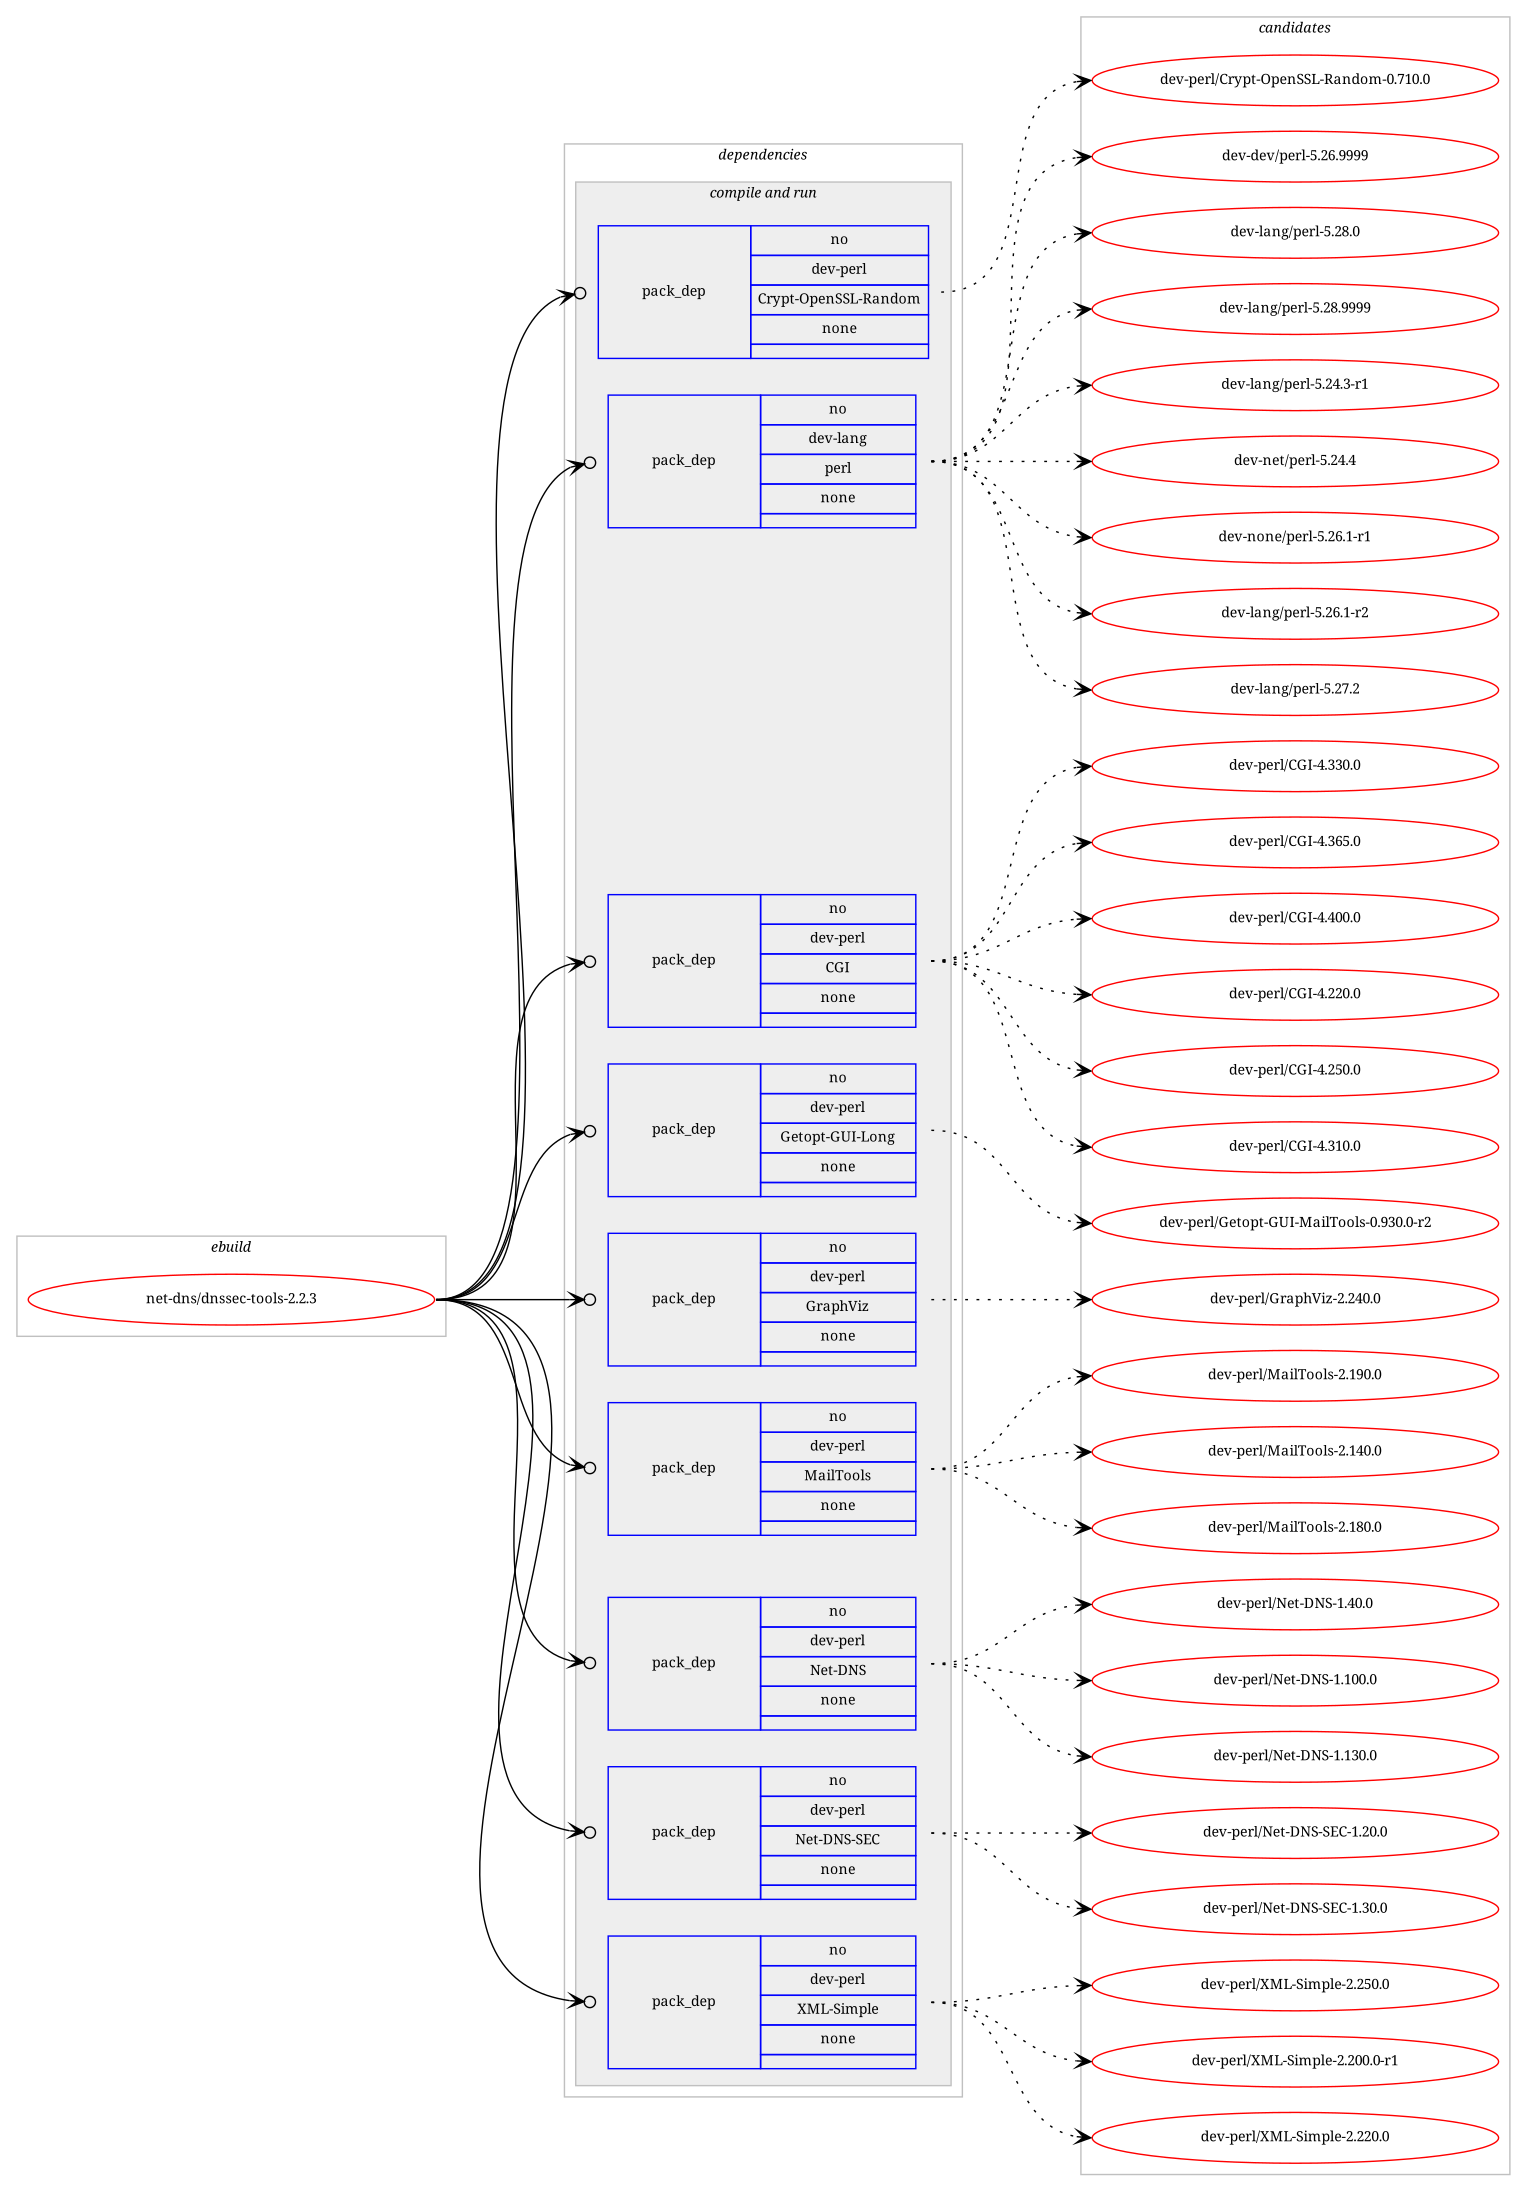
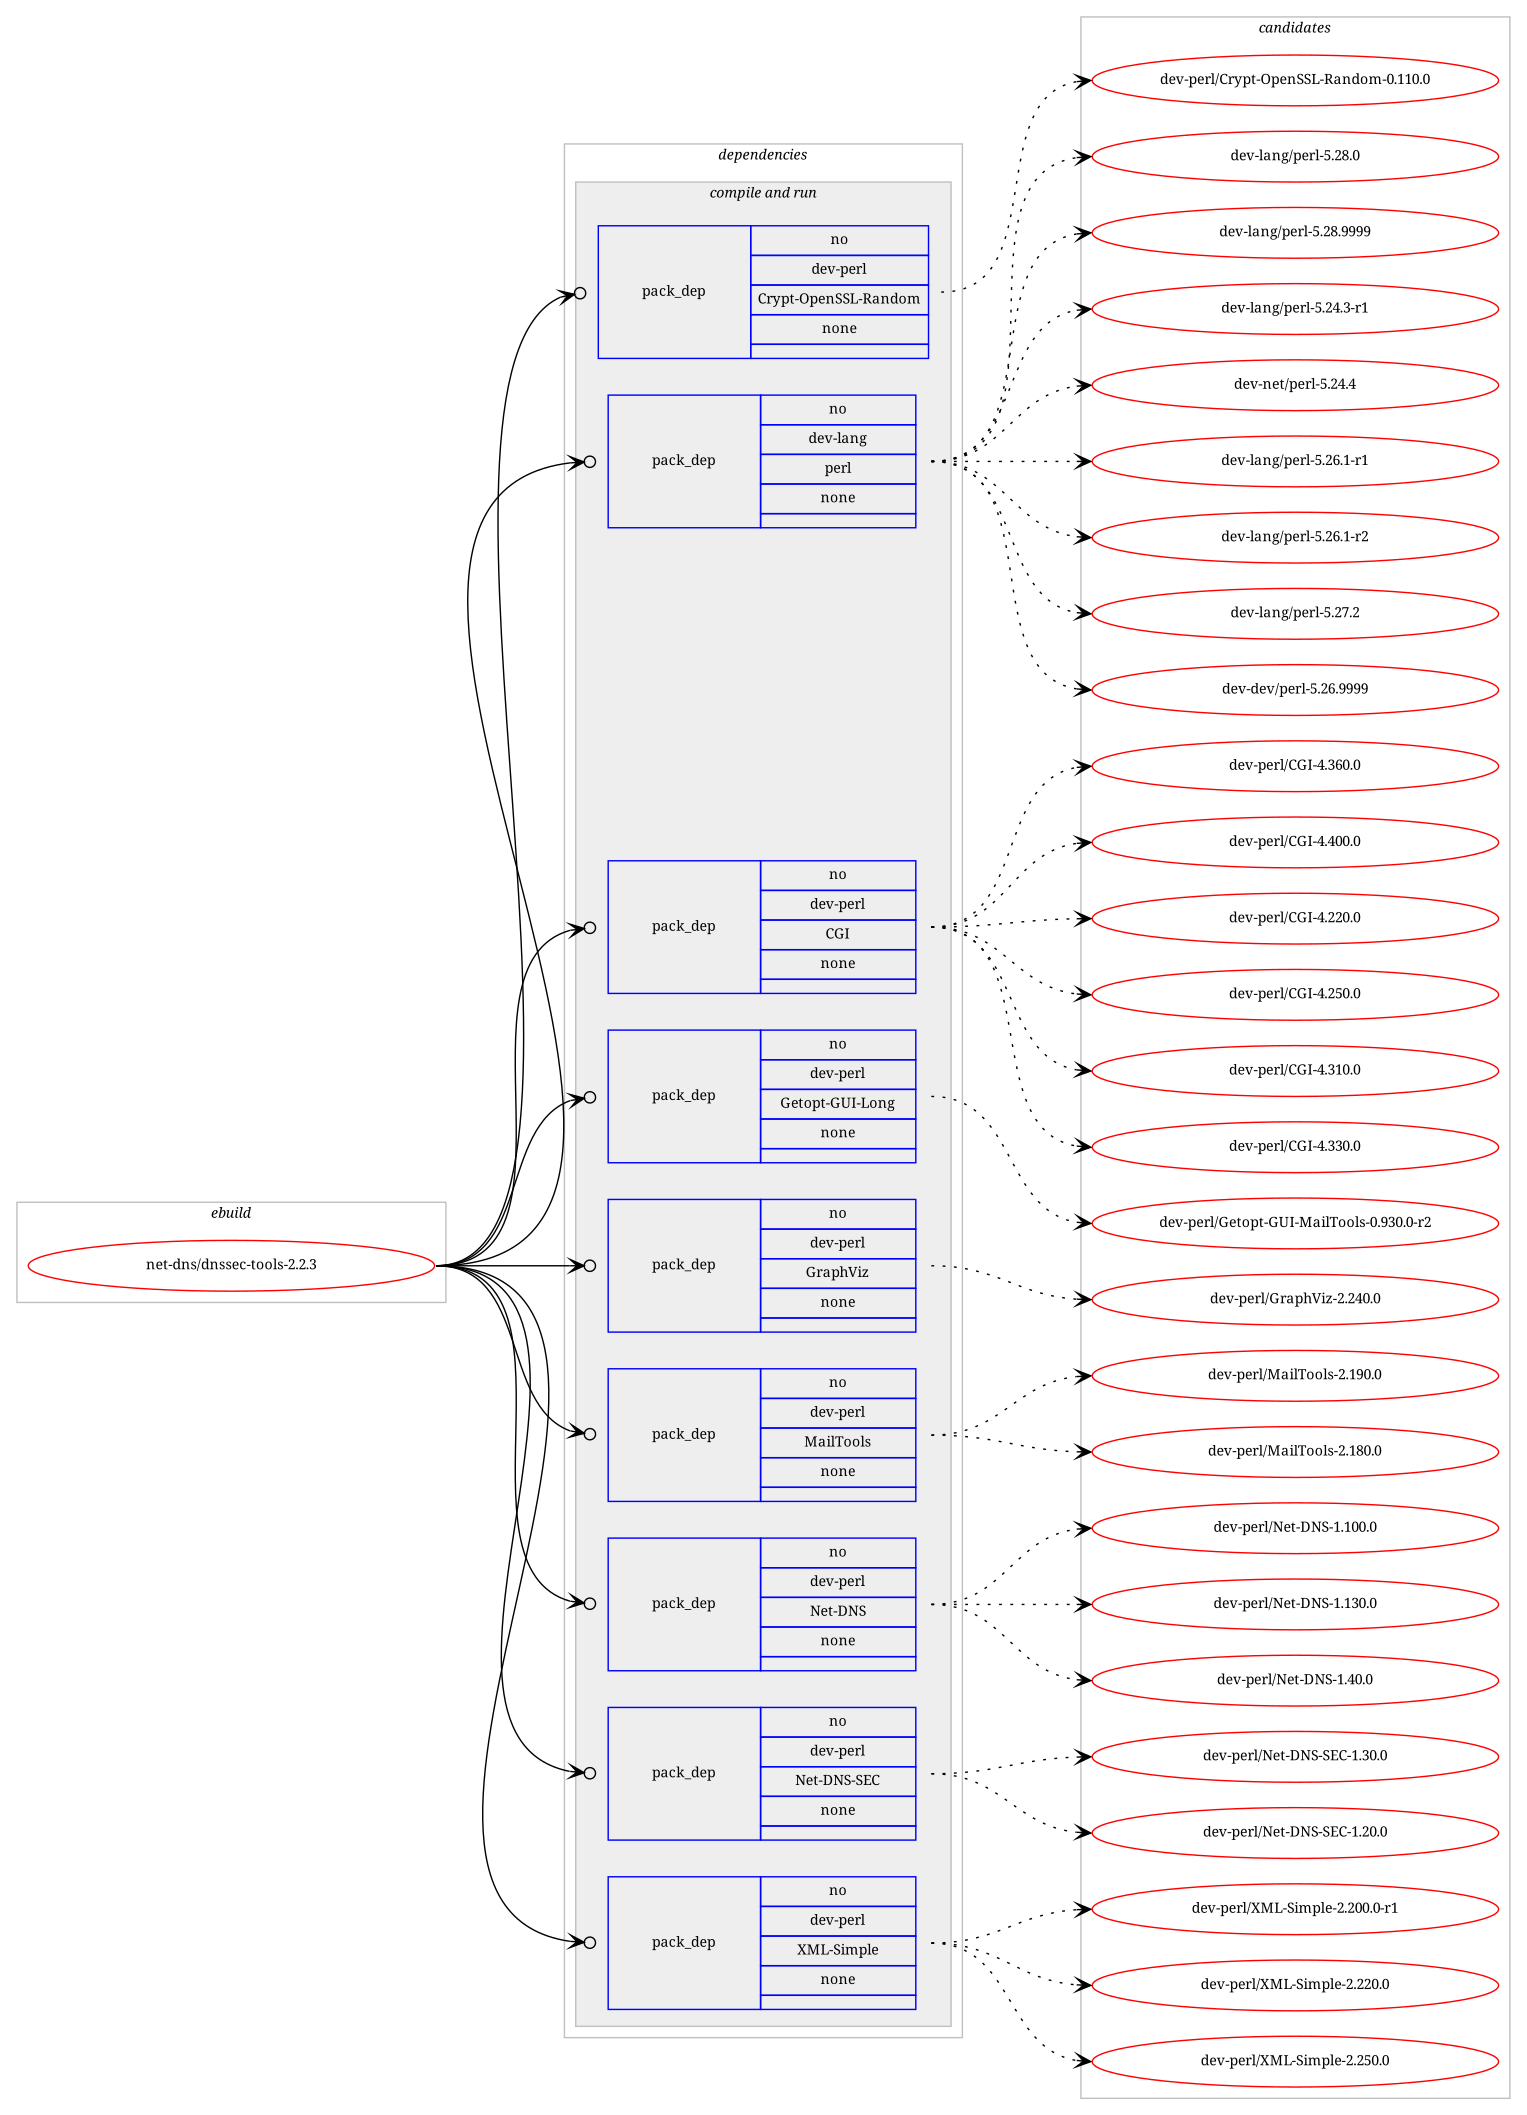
  digraph {
    compound=true
    concentrate=true
    fontname="Noto Serif"
    fontsize=10
    newrank=true
    rankdir=LR
    ranksep=1.5
    node [color=red fontname="Noto Serif" fontsize=10]
    edge [arrowhead=vee fontname="Noto Serif" headport=w style=dotted tailport=e weight=100]
    n1 [label="net-dns/dnssec-tools-2.2.3" width=4]
    n2 [color=blue label=<<TABLE BORDER="0" CELLBORDER="1" CELLSPACING="0" CELLPADDING="4" WIDTH="220"><TR><TD ROWSPAN="6" CELLPADDING="30">pack_dep</TD></TR><TR><TD WIDTH="110">no</TD></TR><TR><TD>dev-perl</TD></TR><TR><TD>Crypt-OpenSSL-Random</TD></TR><TR><TD>none</TD></TR><TR><TD></TD></TR></TABLE>> shape=none]
    n3 [color=blue label=<<TABLE BORDER="0" CELLBORDER="1" CELLSPACING="0" CELLPADDING="4" WIDTH="220"><TR><TD ROWSPAN="6" CELLPADDING="30">pack_dep</TD></TR><TR><TD WIDTH="110">no</TD></TR><TR><TD>dev-lang</TD></TR><TR><TD>perl</TD></TR><TR><TD>none</TD></TR><TR><TD></TD></TR></TABLE>> shape=none]
    n4 [color=blue label=<<TABLE BORDER="0" CELLBORDER="1" CELLSPACING="0" CELLPADDING="4" WIDTH="220"><TR><TD ROWSPAN="6" CELLPADDING="30">pack_dep</TD></TR><TR><TD WIDTH="110">no</TD></TR><TR><TD>dev-perl</TD></TR><TR><TD>CGI</TD></TR><TR><TD>none</TD></TR><TR><TD></TD></TR></TABLE>> shape=none]
    n5 [color=blue label=<<TABLE BORDER="0" CELLBORDER="1" CELLSPACING="0" CELLPADDING="4" WIDTH="220"><TR><TD ROWSPAN="6" CELLPADDING="30">pack_dep</TD></TR><TR><TD WIDTH="110">no</TD></TR><TR><TD>dev-perl</TD></TR><TR><TD>Getopt-GUI-Long</TD></TR><TR><TD>none</TD></TR><TR><TD></TD></TR></TABLE>> shape=none]
    n6 [color=blue label=<<TABLE BORDER="0" CELLBORDER="1" CELLSPACING="0" CELLPADDING="4" WIDTH="220"><TR><TD ROWSPAN="6" CELLPADDING="30">pack_dep</TD></TR><TR><TD WIDTH="110">no</TD></TR><TR><TD>dev-perl</TD></TR><TR><TD>GraphViz</TD></TR><TR><TD>none</TD></TR><TR><TD></TD></TR></TABLE>> shape=none]
    n7 [color=blue label=<<TABLE BORDER="0" CELLBORDER="1" CELLSPACING="0" CELLPADDING="4" WIDTH="220"><TR><TD ROWSPAN="6" CELLPADDING="30">pack_dep</TD></TR><TR><TD WIDTH="110">no</TD></TR><TR><TD>dev-perl</TD></TR><TR><TD>MailTools</TD></TR><TR><TD>none</TD></TR><TR><TD></TD></TR></TABLE>> shape=none]
    n8 [color=blue label=<<TABLE BORDER="0" CELLBORDER="1" CELLSPACING="0" CELLPADDING="4" WIDTH="220"><TR><TD ROWSPAN="6" CELLPADDING="30">pack_dep</TD></TR><TR><TD WIDTH="110">no</TD></TR><TR><TD>dev-perl</TD></TR><TR><TD>Net-DNS</TD></TR><TR><TD>none</TD></TR><TR><TD></TD></TR></TABLE>> shape=none]
    n9 [color=blue label=<<TABLE BORDER="0" CELLBORDER="1" CELLSPACING="0" CELLPADDING="4" WIDTH="220"><TR><TD ROWSPAN="6" CELLPADDING="30">pack_dep</TD></TR><TR><TD WIDTH="110">no</TD></TR><TR><TD>dev-perl</TD></TR><TR><TD>Net-DNS-SEC</TD></TR><TR><TD>none</TD></TR><TR><TD></TD></TR></TABLE>> shape=none]
    n10 [color=blue label=<<TABLE BORDER="0" CELLBORDER="1" CELLSPACING="0" CELLPADDING="4" WIDTH="220"><TR><TD ROWSPAN="6" CELLPADDING="30">pack_dep</TD></TR><TR><TD WIDTH="110">no</TD></TR><TR><TD>dev-perl</TD></TR><TR><TD>XML-Simple</TD></TR><TR><TD>none</TD></TR><TR><TD></TD></TR></TABLE>> shape=none]
    n11 [label="dev-lang/perl-5.24.3-r1" width=4]
    n12 [label="dev-net/perl-5.24.4" width=4]
-   n13 [label="dev-none/perl-5.26.1-r1" width=4]
+   n13 [label="dev-lang/perl-5.26.1-r1" width=4]
    n14 [label="dev-lang/perl-5.26.1-r2" width=4]
    n15 [label="dev-lang/perl-5.27.2" width=4]
    n16 [label="dev-dev/perl-5.26.9999" width=4]
    n17 [label="dev-lang/perl-5.28.0" width=4]
    n18 [label="dev-lang/perl-5.28.9999" width=4]
    n19 [label="dev-perl/CGI-4.220.0" width=4]
    n20 [label="dev-perl/CGI-4.250.0" width=4]
    n21 [label="dev-perl/CGI-4.310.0" width=4]
    n22 [label="dev-perl/CGI-4.330.0" width=4]
-   n23 [label="dev-perl/CGI-4.365.0" width=4]
+   n23 [label="dev-perl/CGI-4.360.0" width=4]
    n24 [label="dev-perl/CGI-4.400.0" width=4]
-   n25 [label="dev-perl/Crypt-OpenSSL-Random-0.710.0" width=4]
+   n25 [label="dev-perl/Crypt-OpenSSL-Random-0.110.0" width=4]
    n26 [label="dev-perl/Getopt-GUI-MailTools-0.930.0-r2" width=4]
    n27 [label="dev-perl/GraphViz-2.240.0" width=4]
-   n28 [label="dev-perl/MailTools-2.140.0" width=4]
    n29 [label="dev-perl/MailTools-2.180.0" width=4]
    n30 [label="dev-perl/MailTools-2.190.0" width=4]
    n31 [label="dev-perl/Net-DNS-1.100.0" width=4]
    n32 [label="dev-perl/Net-DNS-1.130.0" width=4]
    n33 [label="dev-perl/Net-DNS-1.40.0" width=4]
    n34 [label="dev-perl/Net-DNS-SEC-1.20.0" width=4]
    n35 [label="dev-perl/Net-DNS-SEC-1.30.0" width=4]
    n36 [label="dev-perl/XML-Simple-2.200.0-r1" width=4]
    n37 [label="dev-perl/XML-Simple-2.220.0" width=4]
    n38 [label="dev-perl/XML-Simple-2.250.0" width=4]
    subgraph cluster_1 {
      color=gray
      label=<<i>ebuild</i>>
      rank=same
      n1
    }
    subgraph cluster_2 {
      color=gray
      label=<<i>dependencies</i>>
      subgraph cluster_3 {
        color=gray
        fillcolor="#eeeeee"
        label=<<i>compile</i>>
        style=filled
      }
      subgraph cluster_4 {
        color=gray
        fillcolor="#eeeeee"
        label=<<i>compile and run</i>>
        style=filled
        subgraph sub_5 {
          color=gray
          fillcolor="#eeeeee"
          label=<<i>compile and run</i>>
          style=filled
          n2
        }
        subgraph sub_6 {
          color=gray
          fillcolor="#eeeeee"
          label=<<i>compile and run</i>>
          style=filled
          n3
        }
        subgraph sub_7 {
          color=gray
          fillcolor="#eeeeee"
          label=<<i>compile and run</i>>
          style=filled
          n4
        }
        subgraph sub_8 {
          color=gray
          fillcolor="#eeeeee"
          label=<<i>compile and run</i>>
          style=filled
          n5
        }
        subgraph sub_9 {
          color=gray
          fillcolor="#eeeeee"
          label=<<i>compile and run</i>>
          style=filled
          n6
        }
        subgraph sub_10 {
          color=gray
          fillcolor="#eeeeee"
          label=<<i>compile and run</i>>
          style=filled
          n7
        }
        subgraph sub_11 {
          color=gray
          fillcolor="#eeeeee"
          label=<<i>compile and run</i>>
          style=filled
          n8
        }
        subgraph sub_12 {
          color=gray
          fillcolor="#eeeeee"
          label=<<i>compile and run</i>>
          style=filled
          n9
        }
        subgraph sub_13 {
          color=gray
          fillcolor="#eeeeee"
          label=<<i>compile and run</i>>
          style=filled
          n10
        }
      }
      subgraph cluster_14 {
        color=gray
        fillcolor="#eeeeee"
        label=<<i>run</i>>
        style=filled
      }
    }
    subgraph cluster_15 {
      color=gray
      label=<<i>candidates</i>>
      rank=same
      subgraph sub_16 {
        color=black
        label=<<i>candidates</i>>
        nodesep=1
        rank=same
        n11
        n12
        n13
        n14
        n15
        n16
        n17
        n18
      }
      subgraph sub_17 {
        color=black
        label=<<i>candidates</i>>
        nodesep=1
        rank=same
        n19
        n20
        n21
        n22
        n23
        n24
      }
      subgraph sub_18 {
        color=black
        label=<<i>candidates</i>>
        nodesep=1
        rank=same
        n25
      }
      subgraph sub_19 {
        color=black
        label=<<i>candidates</i>>
        nodesep=1
        rank=same
        n26
      }
      subgraph sub_20 {
        color=black
        label=<<i>candidates</i>>
        nodesep=1
        rank=same
        n27
      }
      subgraph sub_21 {
        color=black
        label=<<i>candidates</i>>
        nodesep=1
        rank=same
-       n28
        n29
        n30
      }
      subgraph sub_22 {
        color=black
        label=<<i>candidates</i>>
        nodesep=1
        rank=same
        n31
        n32
        n33
      }
      subgraph sub_23 {
        color=black
        label=<<i>candidates</i>>
        nodesep=1
        rank=same
        n34
        n35
      }
      subgraph sub_24 {
        color=black
        label=<<i>candidates</i>>
        nodesep=1
        rank=same
        n36
        n37
        n38
      }
    }
    n1 -> n2 [arrowhead=odotvee style=solid weight=20]
    n1 -> n3 [arrowhead=odotvee style=solid weight=20]
    n1 -> n4 [arrowhead=odotvee style=solid weight=20]
    n1 -> n5 [arrowhead=odotvee style=solid weight=20]
    n1 -> n6 [arrowhead=odotvee style=solid weight=20]
    n1 -> n7 [arrowhead=odotvee style=solid weight=20]
    n1 -> n8 [arrowhead=odotvee style=solid weight=20]
    n1 -> n9 [arrowhead=odotvee style=solid weight=20]
    n1 -> n10 [arrowhead=odotvee style=solid weight=20]
    n2 -> n25
    n3 -> n11
    n3 -> n12
    n3 -> n13
    n3 -> n14
    n3 -> n15
    n3 -> n16
    n3 -> n17
    n3 -> n18
    n4 -> n19
    n4 -> n20
    n4 -> n21
    n4 -> n22
    n4 -> n23
    n4 -> n24
    n5 -> n26
    n6 -> n27
-   n7 -> n28
    n7 -> n29
    n7 -> n30
    n8 -> n31
    n8 -> n32
    n8 -> n33
    n9 -> n34
    n9 -> n35
    n10 -> n36
    n10 -> n37
    n10 -> n38
  }
